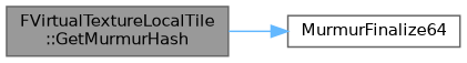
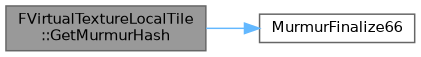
  digraph {
    rankdir=LR
    node [fontname=Helvetica fontsize=10 shape=box style=filled]
    n1 [color=gray40 fillcolor=grey60 fontcolor=black height=0.2 label="FVirtualTextureLocalTile\l::GetMurmurHash" width=0.4]
-   n2 [color=grey40 fillcolor=white height=0.2 label=MurmurFinalize64 width=0.4]
+   n2 [color=grey40 fillcolor=white height=0.2 label=MurmurFinalize66 width=0.4]
    n1 -> n2 [color=steelblue1 fontname=Helvetica fontsize=10 labelfontname=Helvetica labelfontsize=10 style=solid]
  }
